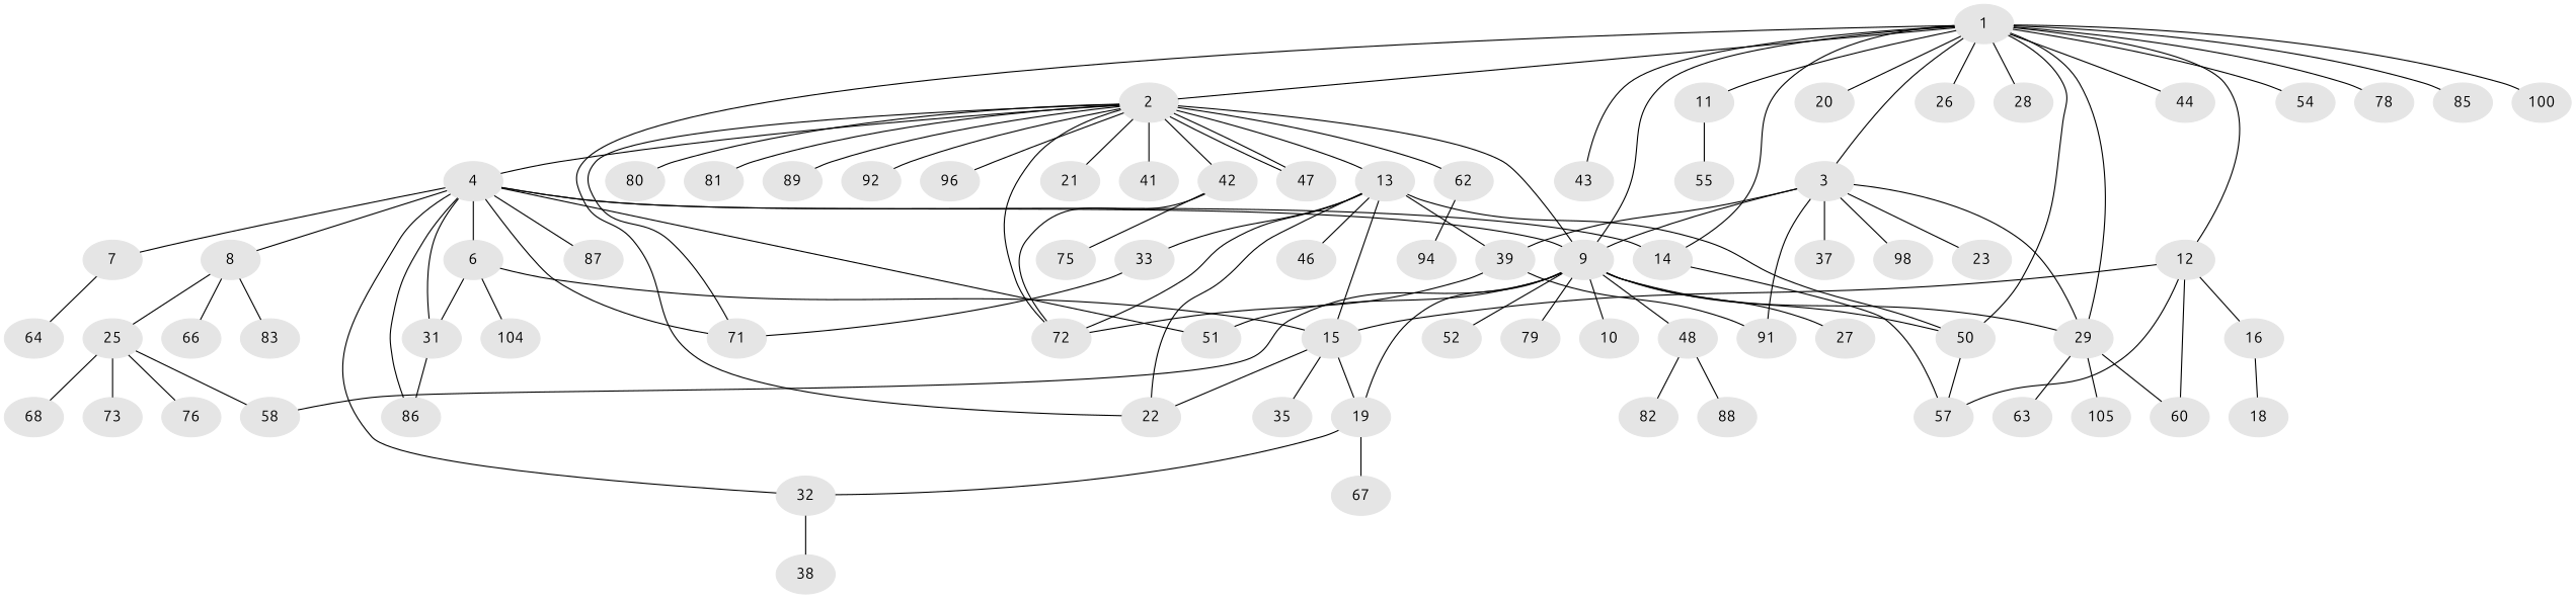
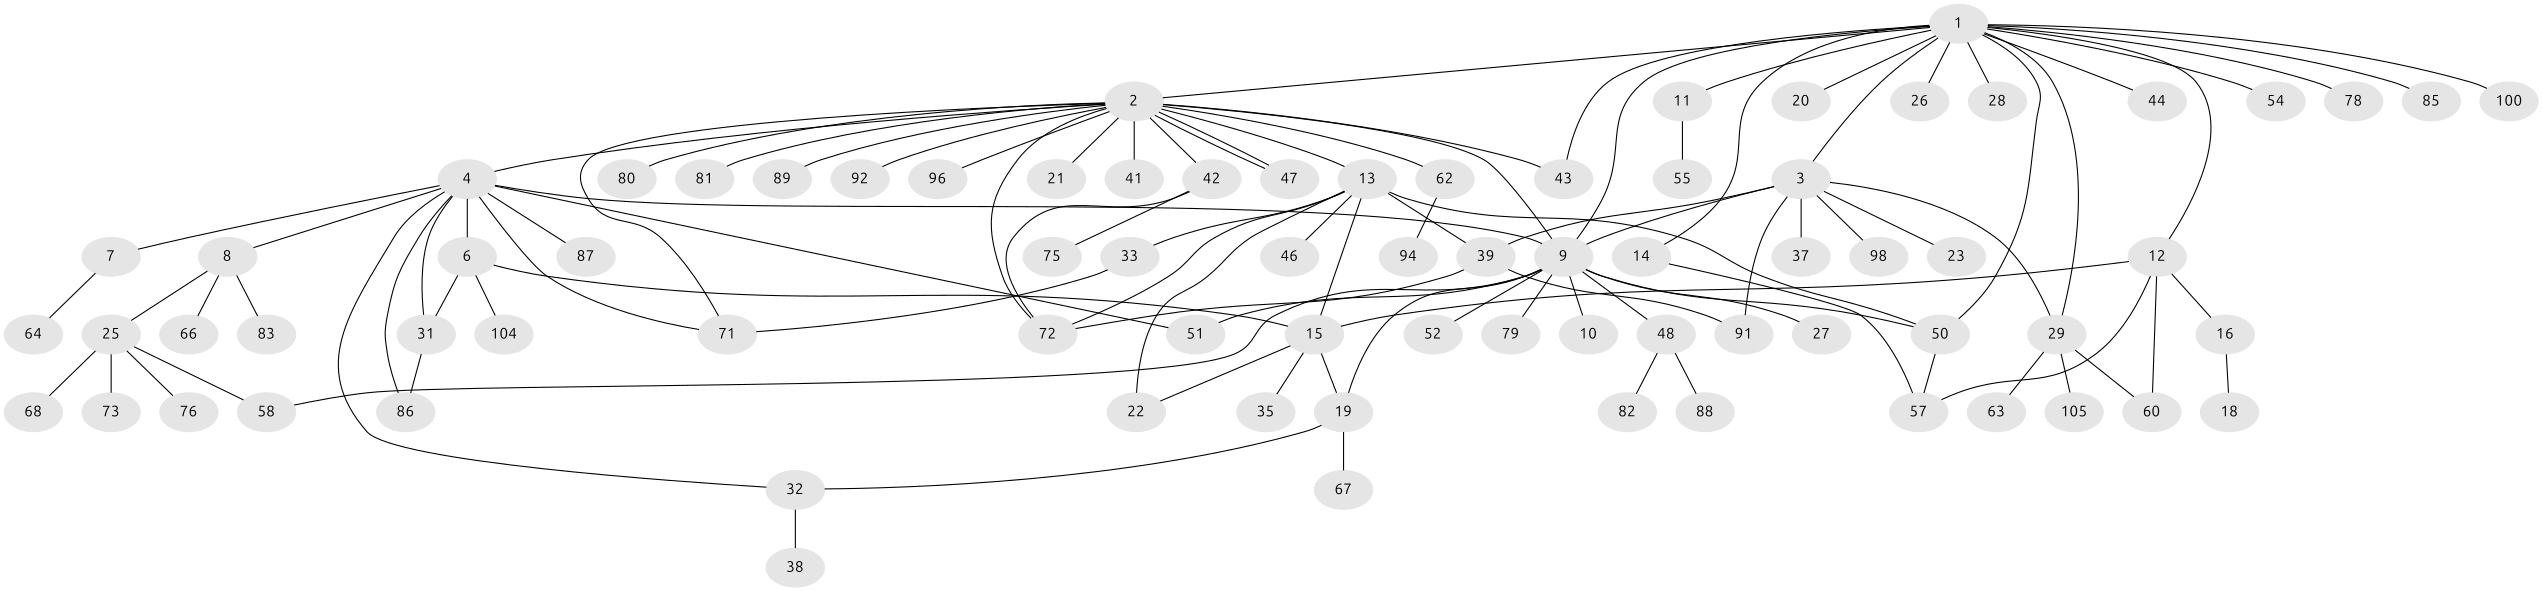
  graph {
    fontname=Ubuntu
    node [color=gray90 fontname=Ubuntu style=filled]
    edge [fontname=Ubuntu]
    1 [super="+5"]
    2 [super="+24"]
    3 [super="+17"]
    9 [super="+36"]
    11 [super="+97"]
    12
    14 [super="+106"]
    20
    22 [super="+61"]
    26
    28
    29 [super="+34"]
    43
    44
    50 [super="+84"]
    54
    78 [super="+95"]
    85
    100
    4 [super="+99"]
    13 [super="+30"]
    21 [super="+102"]
    41
    42 [super="+69"]
    47
    62 [super="+77"]
    71
    72
    80
    81
    89
    92
    96
    23
    37
    39 [super="+53"]
    91 [super="+107"]
    98
    51
    10 [super="+56"]
    19 [super="+49"]
    27
    48
    52
    58 [super="+90"]
    79
    55
    15 [super="+40"]
    16
    57 [super="+93"]
    60 [super="+101"]
    63
    105
    6 [super="+70"]
    7
    8 [super="+45"]
    31 [super="+59"]
    32 [super="+103"]
    86
    87
    33
    46
    75
    94
    104
    64
    25 [super="+74"]
    66
    83
    38
    35
    68
    73
    76
    67
    82
    88
    18
    1 -- 2 [weight=2]
    1 -- 3
    1 -- 9
    1 -- 11
    1 -- 12
    1 -- 14
    1 -- 20
-   1 -- 22
    1 -- 26
    1 -- 28
    1 -- 29 [weight=2]
    1 -- 43
    1 -- 44
    1 -- 50
    1 -- 54
    1 -- 78
    1 -- 85
    1 -- 100
    2 -- 9
+   2 -- 43
    2 -- 4
    2 -- 13
    2 -- 21
    2 -- 41
    2 -- 42
    2 -- 47
    2 -- 47
    2 -- 62
    2 -- 71
    2 -- 72
    2 -- 80
    2 -- 81
    2 -- 89
    2 -- 92
    2 -- 96
    3 -- 9
    3 -- 29
    3 -- 23
    3 -- 37
    3 -- 39 [weight=2]
    3 -- 91
    3 -- 98
-   9 -- 29
    9 -- 50
    9 -- 51
    9 -- 10
    9 -- 19
    9 -- 27
    9 -- 48
    9 -- 52
    9 -- 58
    9 -- 79
    11 -- 55
    12 -- 15 [weight=2]
    12 -- 16
    12 -- 57
    12 -- 60
    14 -- 57
    29 -- 60
    29 -- 63
    29 -- 105
    50 -- 57
    4 -- 9
-   4 -- 14
    4 -- 71
    4 -- 51
    4 -- 6
    4 -- 7
    4 -- 8
    4 -- 31
    4 -- 32
    4 -- 86
    4 -- 87
    13 -- 22
    13 -- 50
    13 -- 72
    13 -- 39
    13 -- 15
    13 -- 33
    13 -- 46
    42 -- 72
    42 -- 75
    62 -- 94
    39 -- 72
    39 -- 91
    19 -- 32
    19 -- 67
    48 -- 82
    48 -- 88
    15 -- 22
    15 -- 19
    15 -- 35
    16 -- 18
    6 -- 15
    6 -- 31
    6 -- 104
    7 -- 64
    8 -- 25
    8 -- 66
    8 -- 83
    31 -- 86
    32 -- 38
    33 -- 71
    25 -- 58
    25 -- 68
    25 -- 73
    25 -- 76
  }
